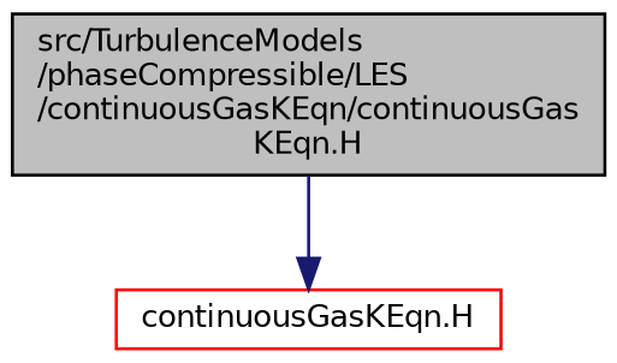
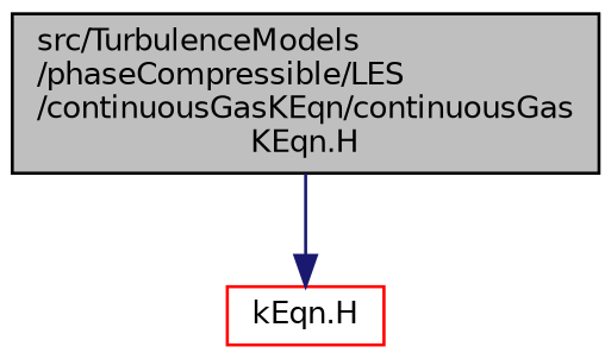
  digraph {
    node [fontname=Helvetica fontsize=10 shape=record]
    n1 [color=black fillcolor=grey75 fontcolor=black height=0.2 label="src/TurbulenceModels\l/phaseCompressible/LES\l/continuousGasKEqn/continuousGas\lKEqn.H" style=filled width=0.4]
-   n2 [color=red height=0.2 label="continuousGasKEqn.H" width=0.4]
+   n2 [color=red height=0.2 label="kEqn.H" width=0.4]
    n1 -> n2 [color=midnightblue fontname=Helvetica fontsize=10 labelfontname=Helvetica labelfontsize=10 style=solid]
  }
